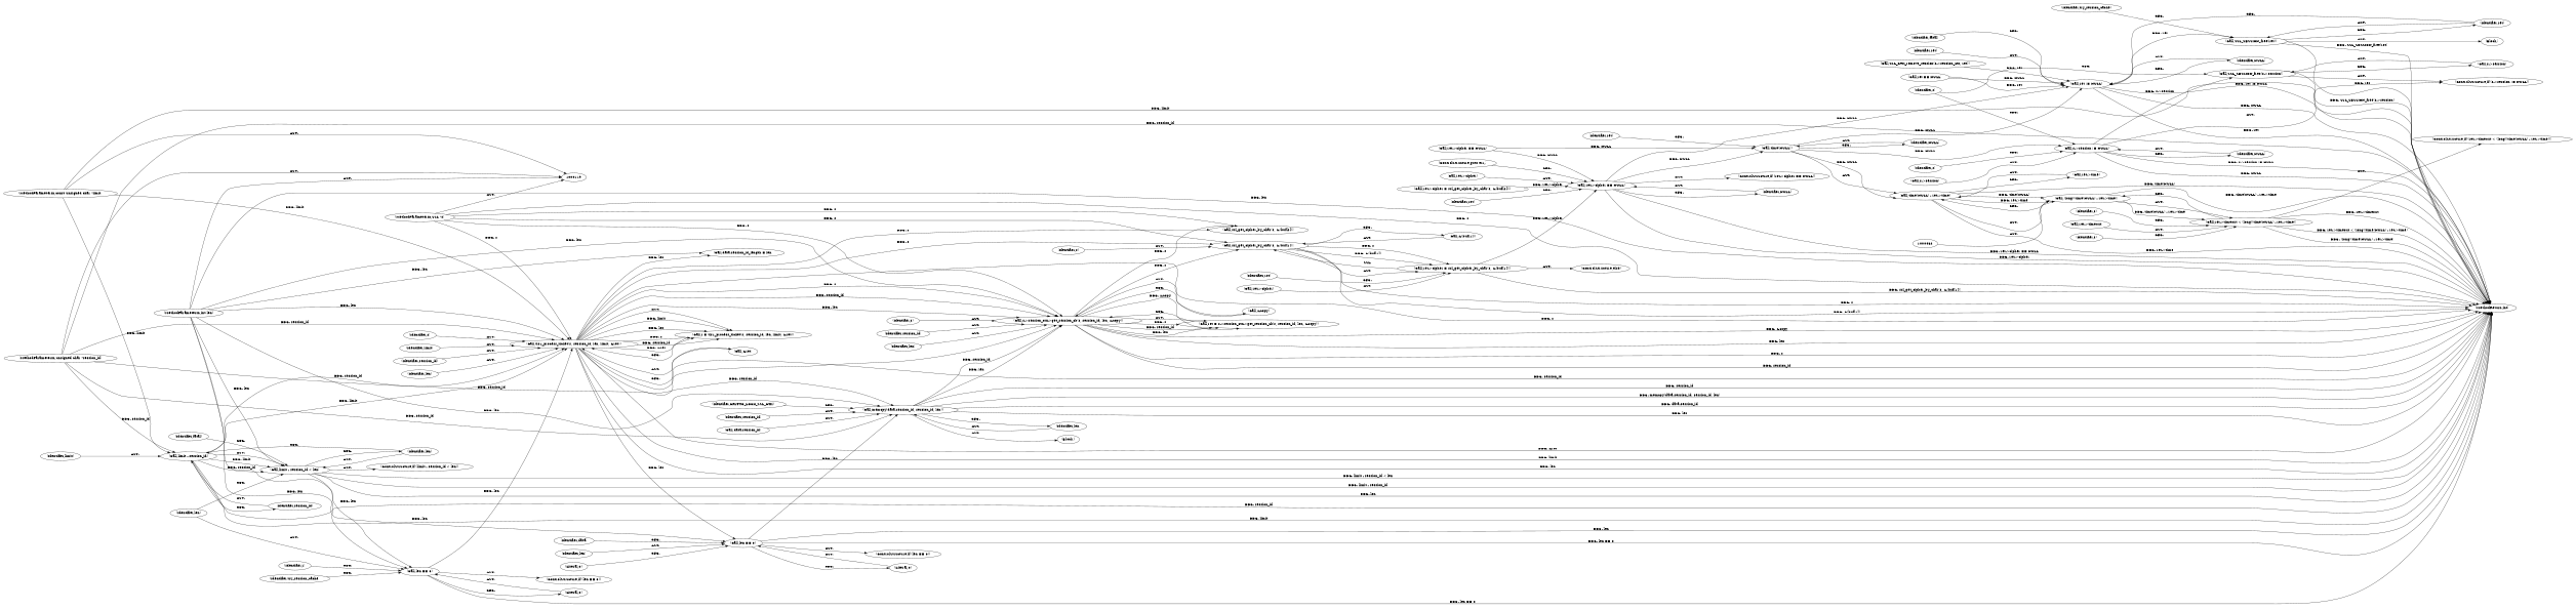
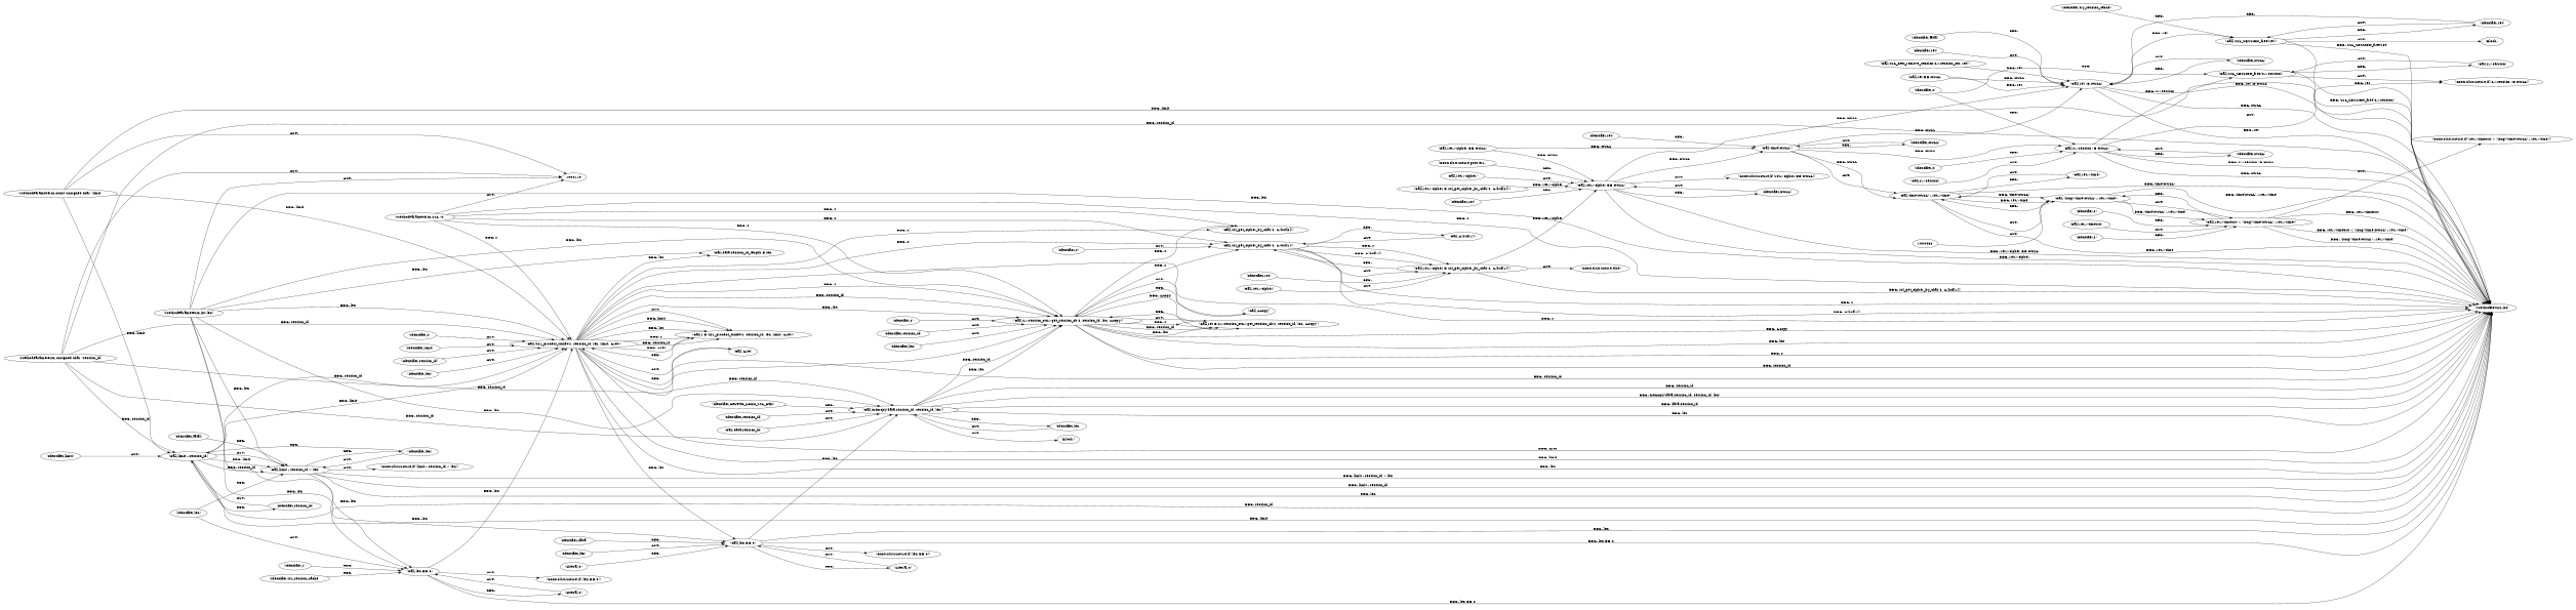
  digraph {
    rankdir=LR
    n1 [label="(Call,ssl_get_cipher_by_char(s, &(buf[1])))"]
    n2 [label="(Call,ret->cipher = ssl_get_cipher_by_char(s, &(buf[1])))"]
    n3 [label="(Call,&(buf[1]))"]
    n4 [label="(MethodReturn,int)"]
    n5 [label="(Call,ret->cipher == NULL)"]
    n6 [label="(ControlStructure,else)"]
    n7 [label="(Call,tls1_process_ticket(s, session_id, len, limit, &ret))"]
    n8 [label="(Call,s->session_ctx->get_session_cb(s, session_id, len, &copy))"]
    n9 [label="(Call,memcpy(data.session_id, session_id, len))"]
    n10 [label="(Call,len == 0)"]
    n11 [label="(Call,&ret)"]
    n12 [label="(Call,data.session_id_length = len)"]
    n13 [label="(Call,r = tls1_process_ticket(s, session_id, len, limit, &ret))"]
    n14 [label="(Call,ssl_get_cipher_by_char(s, &(buf[2])))"]
    n15 [label="(Call,ret = s->session_ctx->get_session_cb(s, session_id, len, &copy))"]
    n16 [label="(Call,&copy)"]
    n17 [label="(Identifier,len)"]
    n18 [label="(Block,)"]
    n19 [label="(ControlStructure,if (len == 0))"]
    n20 [label="(Literal,0)"]
    n21 [label="(MethodParameterIn,SSL *s)"]
    1000119
    n23 [label="(Call,limit - session_id)"]
    n24 [label="(Call,limit - session_id < len)"]
    n25 [label="(Identifier,session_id)"]
    n26 [label="(Call,len == 0)"]
    n27 [label="(Identifier,len)"]
    n28 [label="(ControlStructure,if (limit - session_id < len))"]
    n29 [label="(MethodParameterIn,const unsigned char *limit)"]
    n30 [label="(MethodParameterIn,unsigned char *session_id)"]
    n31 [label="(ControlStructure,if (len == 0))"]
    n32 [label="(Literal,0)"]
    n33 [label="(MethodParameterIn,int len)"]
    n34 [label="(Call,time(NULL))"]
    n35 [label="(Call,ret != NULL)"]
    n36 [label="(Identifier,NULL)"]
    n37 [label="(ControlStructure,if (ret->cipher == NULL))"]
    n38 [label="(Call,time(NULL) - ret->time)"]
    n39 [label="(Call,s->session != NULL)"]
    n40 [label="(Identifier,NULL)"]
    n41 [label="(Call,SSL_SESSION_free(ret))"]
    n42 [label="(Identifier,NULL)"]
    n43 [label="(Call,(long)(time(NULL) - ret->time))"]
    n44 [label="(Call,ret->time)"]
    n45 [label="(Call,SSL_SESSION_free(s->session))"]
    n46 [label="(Identifier,NULL)"]
    n47 [label="(ControlStructure,if (s->session != NULL))"]
    n48 [label="(Call,ret->timeout < (long)(time(NULL) - ret->time))"]
    n49 [label="(ControlStructure,if (ret->timeout < (long)(time(NULL) - ret->time)))"]
    n50 [label="(Call,s->session)"]
    n51 [label="(Identifier,ret)"]
    n52 [label="(Block,)"]
    n53 [label="(Identifier,fatal)"]
    n54 [label="(Identifier,ret)"]
    n55 [label="(Call,data.session_id)"]
    n56 [label="(Identifier,len)"]
    n57 [label="(Identifier,s)"]
    n58 [label="(Identifier,limit)"]
    n59 [label="(Identifier,data)"]
    n60 [label="(Call,ret->cipher)"]
    n61 [label="(Call,ret->cipher == NULL)"]
    n62 [label="(Identifier,limit)"]
    n63 [label="(Identifier,CRYPTO_LOCK_SSL_CTX)"]
    n64 [label="(Identifier,session_id)"]
    n65 [label="(Identifier,len)"]
    n66 [label="(Identifier,ret)"]
    n67 [label="(Identifier,try_session_cache)"]
    n68 [label="(Identifier,s)"]
    n69 [label="(Identifier,s)"]
    n70 [label="(Identifier,session_id)"]
    n71 [label="(Identifier,ret)"]
    n72 [label="(Identifier,ret)"]
    n73 [label="(Call,ret->timeout)"]
    n74 [label="(Identifier,len)"]
    n75 [label="(Identifier,s)"]
    n76 [label="(Identifier,s)"]
    n77 [label="(Call,SSL_CTX_remove_session(s->session_ctx, ret))"]
    n78 [label="(Identifier,fatal)"]
    n79 [label="(Identifier,s)"]
    n80 [label="(Identifier,session_id)"]
    n81 [label="(Identifier,r)"]
    n82 [label="(Call,ret == NULL)"]
    n83 [label="(Literal,0)"]
    n84 [label="(Call,s->session)"]
    n85 [label="(Identifier,try_session_cache)"]
    n86 [label="(ControlStructure,goto err;)"]
    n87 [label="(Identifier,len)"]
    n88 [label="(Identifier,s)"]
    n89 [label="(Call,ret->cipher)"]
    n90 [label="(Call,ret->cipher = ssl_get_cipher_by_char(s, &(buf[2])))"]
    1000432
    n1 -> n2 [label="AST: "]
    n1 -> n2 [label="DDG: s"]
    n1 -> n2 [label="DDG: &(buf[1])"]
    n1 -> n3 [label="CFG: "]
    n1 -> n4 [label="DDG: s"]
    n1 -> n4 [label="DDG: &(buf[1])"]
-   n2 -> n1 [label="SSL: "]
+   n2 -> n1 [label="CFG: "]
    n2 -> n4 [label="DDG: ssl_get_cipher_by_char(s, &(buf[1]))"]
    n2 -> n5 [label="DDG: ret->cipher"]
    n2 -> n6 [label="AST: "]
    n3 -> n1 [label="AST: "]
    n5 -> n4 [label="DDG: ret->cipher == NULL"]
    n5 -> n4 [label="DDG: ret->cipher"]
    n5 -> n34 [label="DDG: NULL"]
    n5 -> n35 [label="DDG: NULL"]
    n5 -> n36 [label="CFG: "]
    n5 -> n37 [label="AST: "]
    n7 -> n1 [label="DDG: s"]
    n7 -> n4 [label="DDG: s"]
    n7 -> n4 [label="DDG: session_id"]
    n7 -> n4 [label="DDG: &ret"]
    n7 -> n4 [label="DDG: limit"]
    n7 -> n4 [label="DDG: len"]
    n7 -> n8 [label="DDG: s"]
    n7 -> n8 [label="DDG: session_id"]
    n7 -> n8 [label="DDG: len"]
    n7 -> n9 [label="DDG: session_id"]
    n7 -> n10 [label="DDG: len"]
    n7 -> n11 [label="CFG: "]
    n7 -> n12 [label="DDG: len"]
    n7 -> n13 [label="AST: "]
    n7 -> n13 [label="DDG: limit"]
    n7 -> n13 [label="DDG: len"]
    n7 -> n13 [label="DDG: s"]
    n7 -> n13 [label="DDG: session_id"]
    n7 -> n13 [label="DDG: &ret"]
    n7 -> n14 [label="DDG: s"]
    n8 -> n1 [label="DDG: s"]
    n8 -> n4 [label="DDG: s"]
    n8 -> n4 [label="DDG: session_id"]
    n8 -> n4 [label="DDG: &copy"]
    n8 -> n4 [label="DDG: len"]
    n8 -> n14 [label="DDG: s"]
    n8 -> n15 [label="AST: "]
    n8 -> n15 [label="DDG: s"]
    n8 -> n15 [label="DDG: session_id"]
    n8 -> n15 [label="DDG: len"]
    n8 -> n15 [label="DDG: &copy"]
    n8 -> n16 [label="CFG: "]
    n9 -> n4 [label="DDG: session_id"]
    n9 -> n4 [label="DDG: memcpy(data.session_id, session_id, len)"]
    n9 -> n4 [label="DDG: data.session_id"]
    n9 -> n4 [label="DDG: len"]
    n9 -> n8 [label="DDG: session_id"]
    n9 -> n8 [label="DDG: len"]
    n9 -> n17 [label="CFG: "]
    n9 -> n18 [label="AST: "]
    n10 -> n4 [label="DDG: len == 0"]
    n10 -> n4 [label="DDG: len"]
    n10 -> n9 [label="DDG: len"]
    n10 -> n19 [label="AST: "]
    n10 -> n20 [label="CFG: "]
    n11 -> n7 [label="AST: "]
    n13 -> n7 [label="CFG: "]
    n15 -> n8 [label="CFG: "]
    n16 -> n8 [label="AST: "]
    n17 -> n9 [label="AST: "]
    n20 -> n10 [label="AST: "]
    n21 -> n1 [label="DDG: s"]
    n21 -> n4 [label="DDG: s"]
    n21 -> n7 [label="DDG: s"]
    n21 -> n8 [label="DDG: s"]
    n21 -> n14 [label="DDG: s"]
    n21 -> 1000119 [label="AST: "]
    n23 -> n4 [label="DDG: session_id"]
    n23 -> n4 [label="DDG: limit"]
    n23 -> n7 [label="DDG: session_id"]
    n23 -> n7 [label="DDG: limit"]
    n23 -> n24 [label="AST: "]
    n23 -> n24 [label="DDG: limit"]
    n23 -> n24 [label="DDG: session_id"]
    n23 -> n25 [label="CFG: "]
    n24 -> n4 [label="DDG: limit - session_id < len"]
    n24 -> n4 [label="DDG: limit - session_id"]
    n24 -> n4 [label="DDG: len"]
    n24 -> n26 [label="DDG: len"]
    n24 -> n27 [label="CFG: "]
    n24 -> n28 [label="AST: "]
    n25 -> n23 [label="AST: "]
    n26 -> n4 [label="DDG: len == 0"]
    n26 -> n7 [label="DDG: len"]
    n26 -> n31 [label="AST: "]
    n26 -> n32 [label="CFG: "]
    n27 -> n23 [label="CFG: "]
    n27 -> n24 [label="AST: "]
    n29 -> n4 [label="DDG: limit"]
    n29 -> n7 [label="DDG: limit"]
    n29 -> 1000119 [label="AST: "]
    n29 -> n23 [label="DDG: limit"]
    n30 -> n4 [label="DDG: session_id"]
    n30 -> n7 [label="DDG: session_id"]
    n30 -> n8 [label="DDG: session_id"]
    n30 -> n9 [label="DDG: session_id"]
    n30 -> 1000119 [label="AST: "]
    n30 -> n23 [label="DDG: session_id"]
    n32 -> n26 [label="AST: "]
    n33 -> n4 [label="DDG: len"]
    n33 -> n7 [label="DDG: len"]
    n33 -> n8 [label="DDG: len"]
    n33 -> n9 [label="DDG: len"]
    n33 -> n10 [label="DDG: len"]
    n33 -> n12 [label="DDG: len"]
    n33 -> 1000119 [label="AST: "]
    n33 -> n24 [label="DDG: len"]
    n33 -> n26 [label="DDG: len"]
    n34 -> n35 [label="DDG: NULL"]
    n34 -> n38 [label="AST: "]
    n34 -> n38 [label="DDG: NULL"]
    n34 -> n39 [label="DDG: NULL"]
    n34 -> n40 [label="CFG: "]
    n35 -> n4 [label="DDG: ret"]
    n35 -> n4 [label="DDG: ret != NULL"]
    n35 -> n4 [label="DDG: NULL"]
    n35 -> n41 [label="DDG: ret"]
    n35 -> n42 [label="CFG: "]
    n36 -> n5 [label="AST: "]
    n38 -> n4 [label="DDG: ret->time"]
    n38 -> n4 [label="DDG: time(NULL)"]
    n38 -> n43 [label="AST: "]
    n38 -> n43 [label="DDG: time(NULL)"]
    n38 -> n43 [label="DDG: ret->time"]
    n38 -> n44 [label="CFG: "]
    n39 -> n4 [label="DDG: NULL"]
    n39 -> n4 [label="DDG: s->session != NULL"]
    n39 -> n45 [label="DDG: s->session"]
    n39 -> n46 [label="CFG: "]
    n39 -> n47 [label="AST: "]
    n40 -> n34 [label="AST: "]
    n41 -> n4 [label="DDG: ret"]
    n41 -> n4 [label="DDG: SSL_SESSION_free(ret)"]
    n41 -> n51 [label="CFG: "]
    n41 -> n52 [label="AST: "]
    n42 -> n35 [label="AST: "]
    n43 -> n4 [label="DDG: time(NULL) - ret->time"]
    n43 -> n38 [label="CFG: "]
    n43 -> n48 [label="AST: "]
    n43 -> n48 [label="DDG: time(NULL) - ret->time"]
    n44 -> n38 [label="AST: "]
    n45 -> n4 [label="DDG: SSL_SESSION_free(s->session)"]
    n45 -> n47 [label="AST: "]
    n45 -> n50 [label="CFG: "]
    n46 -> n39 [label="AST: "]
    n48 -> n4 [label="DDG: ret->timeout"]
    n48 -> n4 [label="DDG: ret->timeout < (long)(time(NULL) - ret->time)"]
    n48 -> n4 [label="DDG: (long)(time(NULL) - ret->time)"]
    n48 -> n43 [label="CFG: "]
    n48 -> n49 [label="AST: "]
    n50 -> n45 [label="AST: "]
    n51 -> n35 [label="CFG: "]
    n51 -> n41 [label="AST: "]
    n53 -> n35 [label="CFG: "]
    n54 -> n34 [label="CFG: "]
    n55 -> n9 [label="AST: "]
    n56 -> n24 [label="CFG: "]
    n56 -> n26 [label="AST: "]
    n57 -> n39 [label="CFG: "]
    n57 -> n45 [label="CFG: "]
    n58 -> n7 [label="AST: "]
    n59 -> n10 [label="CFG: "]
    n60 -> n2 [label="AST: "]
    n61 -> n5 [label="DDG: NULL"]
    n61 -> n34 [label="DDG: NULL"]
    n62 -> n23 [label="AST: "]
    n63 -> n9 [label="CFG: "]
    n64 -> n9 [label="AST: "]
    n65 -> n10 [label="AST: "]
    n66 -> n2 [label="CFG: "]
    n67 -> n41 [label="CFG: "]
    n68 -> n8 [label="AST: "]
    n69 -> n1 [label="AST: "]
    n70 -> n7 [label="AST: "]
    n71 -> n35 [label="AST: "]
    n72 -> n5 [label="CFG: "]
    n73 -> n48 [label="AST: "]
    n74 -> n7 [label="AST: "]
    n75 -> n7 [label="AST: "]
    n76 -> n39 [label="CFG: "]
    n77 -> n35 [label="DDG: ret"]
    n78 -> n24 [label="CFG: "]
    n79 -> n48 [label="CFG: "]
    n80 -> n8 [label="AST: "]
    n81 -> n26 [label="CFG: "]
    n82 -> n35 [label="DDG: ret"]
    n82 -> n35 [label="DDG: NULL"]
    n83 -> n10 [label="CFG: "]
    n84 -> n39 [label="AST: "]
    n85 -> n26 [label="CFG: "]
    n86 -> n5 [label="CFG: "]
    n87 -> n8 [label="AST: "]
    n88 -> n48 [label="CFG: "]
    n89 -> n5 [label="AST: "]
    n90 -> n5 [label="DDG: ret->cipher"]
    1000432 -> n43 [label="AST: "]
  }
